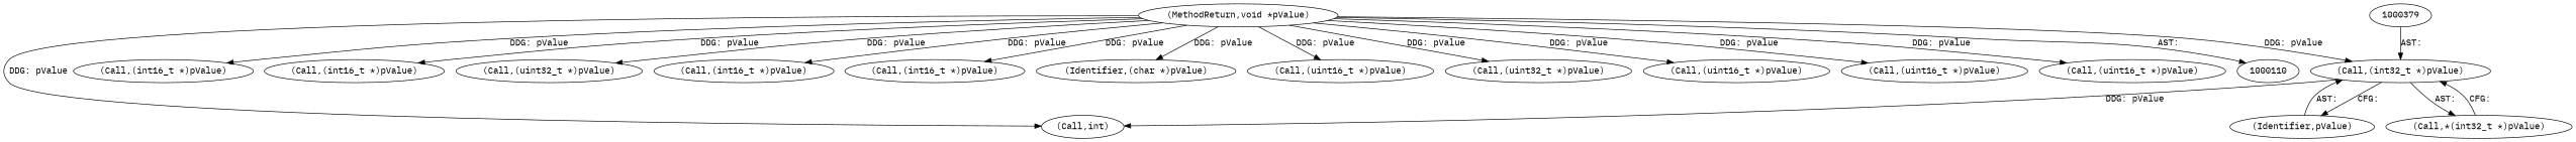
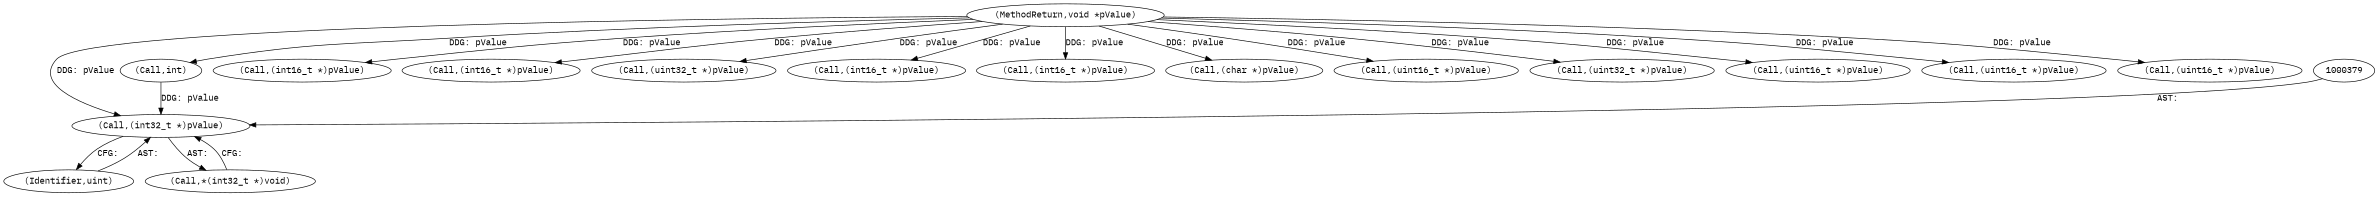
  digraph {
    fontname="IBM Plex Mono"
    node [fontname="IBM Plex Mono"]
    edge [fontname="IBM Plex Mono"]
    n1 [label="(Call,(int32_t *)pValue)"]
-   n2 [label="(Identifier,pValue)"]
+   n2 [label="(Identifier,uint)"]
    n3 [label="(Call,int)"]
-   n4 [label="(Call,*(int32_t *)pValue)"]
+   n4 [label="(Call,*(int32_t *)void)"]
    n5 [label="(MethodReturn,void *pValue)"]
    n6 [label="(Call,(int16_t *)pValue)"]
    n7 [label="(Call,(int16_t *)pValue)"]
    n8 [label="(Call,(uint32_t *)pValue)"]
    n9 [label="(Call,(int16_t *)pValue)"]
    n10 [label="(Call,(int16_t *)pValue)"]
-   n11 [label="(Identifier,(char *)pValue)"]
+   n11 [label="(Call,(char *)pValue)"]
    n12 [label="(Call,(uint16_t *)pValue)"]
    n13 [label="(Call,(uint32_t *)pValue)"]
    n14 [label="(Call,(uint16_t *)pValue)"]
    n15 [label="(Call,(uint16_t *)pValue)"]
    n16 [label="(Call,(uint16_t *)pValue)"]
-   1000110
    1000379
    n1 -> n2 [label="CFG: "]
-   n1 -> n3 [label="DDG: pValue"]
+   n3 -> n1 [label="DDG: pValue"]
    n1 -> n4 [label="AST: "]
    n2 -> n1 [label="AST: "]
    n4 -> n1 [label="CFG: "]
    n5 -> n1 [label="DDG: pValue"]
    n5 -> n3 [label="DDG: pValue"]
    n5 -> n6 [label="DDG: pValue"]
    n5 -> n7 [label="DDG: pValue"]
    n5 -> n8 [label="DDG: pValue"]
    n5 -> n9 [label="DDG: pValue"]
    n5 -> n10 [label="DDG: pValue"]
    n5 -> n11 [label="DDG: pValue"]
    n5 -> n12 [label="DDG: pValue"]
    n5 -> n13 [label="DDG: pValue"]
    n5 -> n14 [label="DDG: pValue"]
    n5 -> n15 [label="DDG: pValue"]
    n5 -> n16 [label="DDG: pValue"]
-   n5 -> 1000110 [label="AST: "]
    1000379 -> n1 [label="AST: "]
  }
